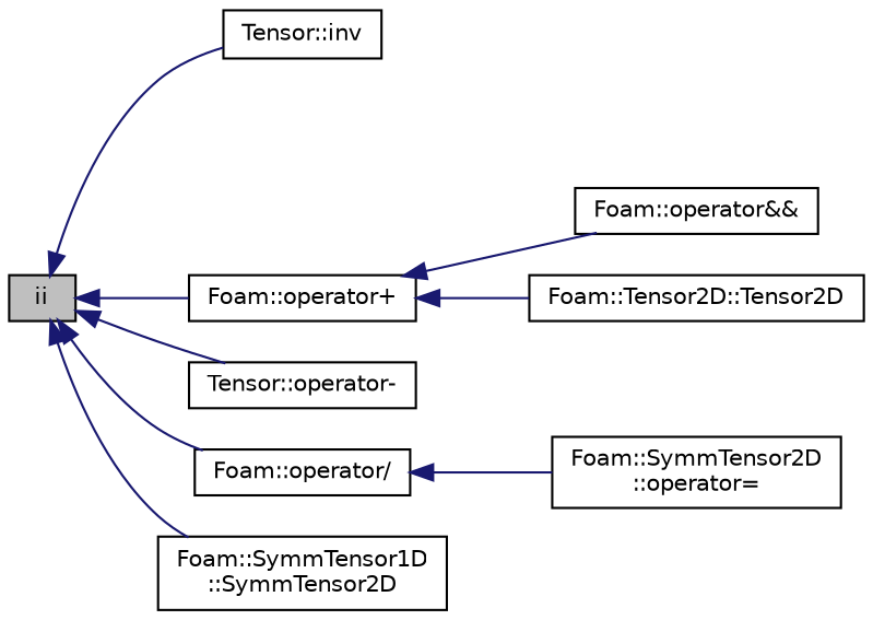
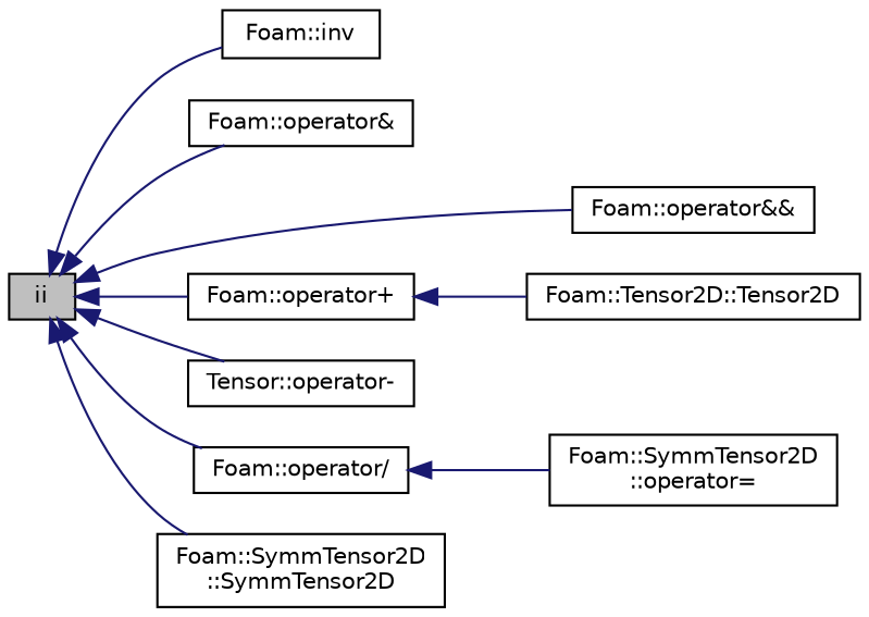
  digraph {
    rankdir=LR
    node [color=black fontname=Helvetica fontsize=10 shape=record]
    edge [color=midnightblue dir=back fontname=Helvetica fontsize=10 labelfontname=Helvetica labelfontsize=10 style=solid]
    n1 [fillcolor=grey75 fontcolor=black height=0.2 label=ii style=filled width=0.4]
-   n2 [height=0.2 label="Tensor::inv" width=0.4]
+   n2 [height=0.2 label="Foam::inv" width=0.4]
+   n3 [height=0.2 label="Foam::operator&" width=0.4]
    n4 [height=0.2 label="Foam::operator&&" width=0.4]
    n5 [height=0.2 label="Foam::operator+" width=0.4]
    n6 [height=0.2 label="Tensor::operator-" width=0.4]
    n7 [height=0.2 label="Foam::operator/" width=0.4]
-   n8 [height=0.2 label="Foam::SymmTensor1D\l::SymmTensor2D" width=0.4]
+   n8 [height=0.2 label="Foam::SymmTensor2D\l::SymmTensor2D" width=0.4]
    n9 [height=0.2 label="Foam::Tensor2D::Tensor2D" width=0.4]
    n10 [height=0.2 label="Foam::SymmTensor2D\l::operator=" width=0.4]
    n1 -> n2
-   n5 -> n4
+   n1 -> n3
+   n1 -> n4
    n1 -> n5
    n1 -> n6
    n1 -> n7
    n1 -> n8
    n5 -> n9
    n7 -> n10
  }
